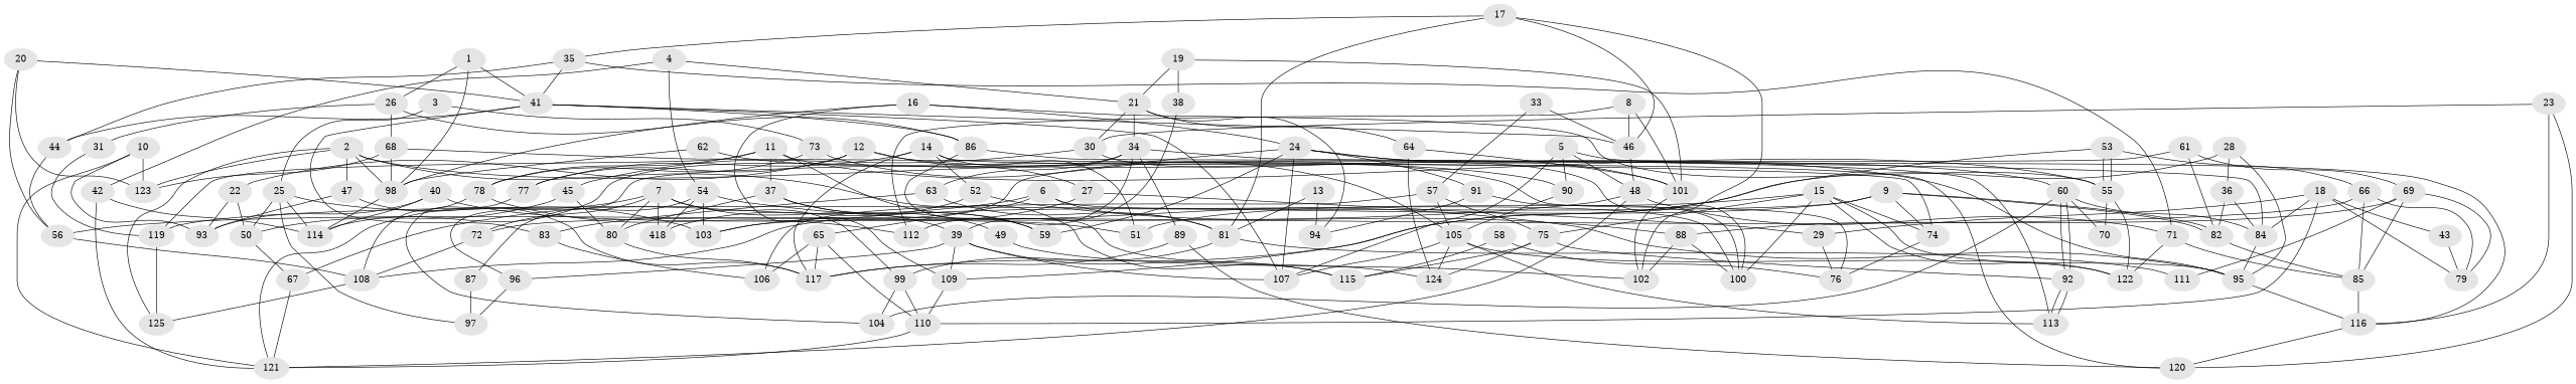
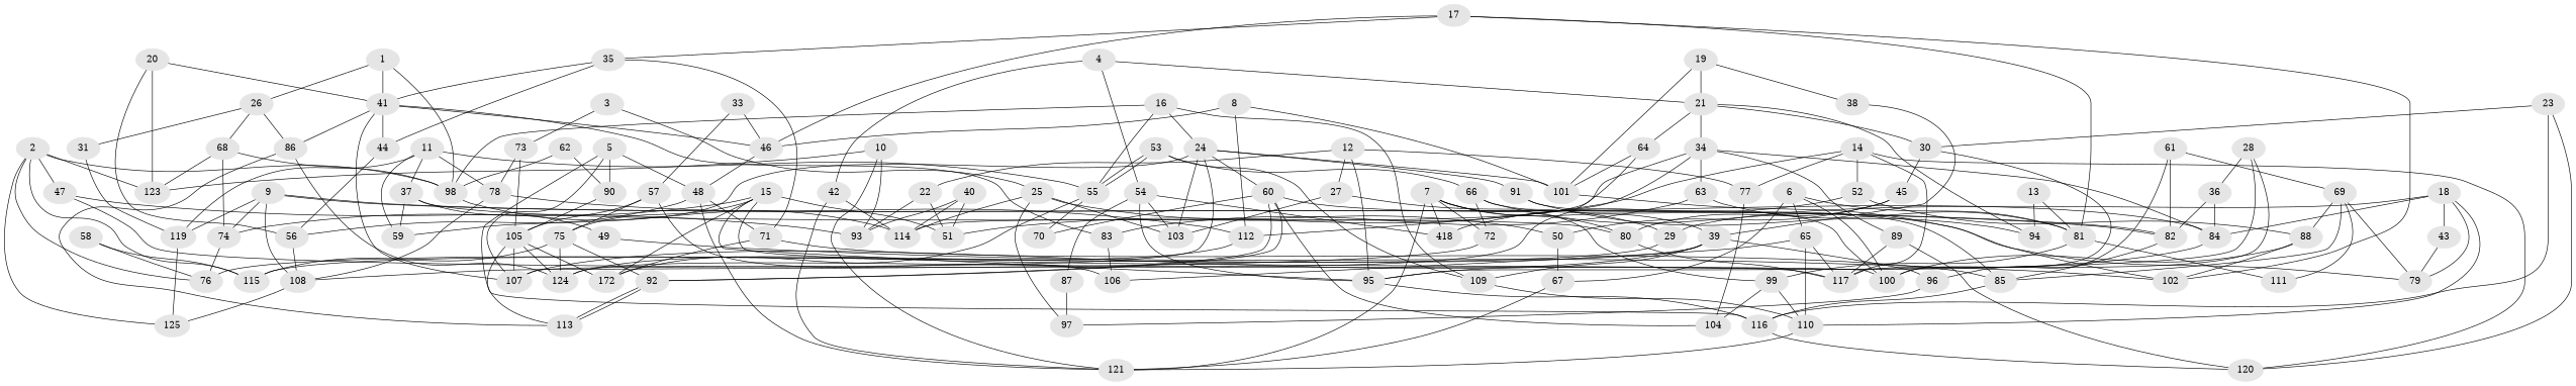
  graph {
    node [color=gray90 style=filled]
    1
    26
    41
    98
    31
    68
    86
    107
    46
    44
    83
    114
    2
    47
    76
    115
    123
    125
    93
    117
    3
    25
    73
    50
    103
    97
    78
    105
    4
    21
    42
    54
    94
    30
    34
    64
    121
    n38 [label=418]
    95
    87
    5
    48
    90
    116
    56
    71
    120
    6
    65
    67
    81
    100
    110
    106
    99
    111
    7
    39
    72
    80
    109
    96
    108
    104
    8
    101
    112
    102
    124
    9
    74
    82
    119
    85
    10
    61
    69
    11
    37
    55
    59
    49
-   122
+   122 [label=172]
    70
    12
    22
    27
    77
    29
    13
    14
    51
    52
    88
    15
    75
    92
    16
    24
    60
    91
    17
    35
    18
    43
    79
    84
    19
    38
    20
    45
    63
    89
    23
    113
    28
    36
    33
    57
    40
    53
    66
    58
    62
    1 -- 26
    1 -- 41
    1 -- 98
    26 -- 31
    26 -- 68
    26 -- 86
    41 -- 86
    41 -- 107
    41 -- 46
    41 -- 44
    41 -- 83
    98 -- 114
    31 -- 119
    68 -- 98
    68 -- 123
    68 -- 74
    86 -- 124
    86 -- 113
    46 -- 48
    44 -- 56
    83 -- 106
    2 -- 98
    2 -- 47
    2 -- 76
    2 -- 115
    2 -- 123
    2 -- 125
    47 -- 93
    47 -- 117
    3 -- 25
    3 -- 73
    25 -- 114
    25 -- 50
    25 -- 103
    25 -- 97
    73 -- 78
    73 -- 105
    50 -- 67
    78 -- 108
    78 -- 112
    105 -- 107
    105 -- 124
    105 -- 122
    105 -- 113
    4 -- 21
    4 -- 42
    4 -- 54
    21 -- 94
    21 -- 30
    21 -- 34
    21 -- 64
    42 -- 114
    42 -- 121
    54 -- 103
    54 -- n38
    54 -- 95
    54 -- 87
    30 -- 100
    30 -- 45
    34 -- 114
    34 -- 112
    34 -- 84
    34 -- 63
    34 -- 89
    64 -- 101
    64 -- 124
    95 -- 116
    87 -- 97
    5 -- 107
    5 -- 48
    5 -- 90
    5 -- 116
    48 -- 121
    48 -- 56
    48 -- 71
    90 -- 105
    116 -- 120
    56 -- 108
    71 -- 85
    71 -- 122
    6 -- 65
    6 -- 67
    6 -- 81
    6 -- 100
    65 -- 117
    65 -- 110
    65 -- 106
    67 -- 121
    81 -- 99
    81 -- 111
    110 -- 121
    99 -- 110
    99 -- 104
    7 -- 121
    7 -- n38
    7 -- 99
    7 -- 39
    7 -- 72
    7 -- 80
    39 -- 107
    39 -- 115
    39 -- 109
    39 -- 96
    72 -- 108
    80 -- 117
    109 -- 110
    96 -- 97
    108 -- 125
    8 -- 46
    8 -- 101
    8 -- 112
    101 -- 102
+   112 -- 124
    9 -- 108
    9 -- 74
    9 -- 82
    9 -- 82
    9 -- 119
    74 -- 76
    82 -- 85
    119 -- 125
    85 -- 116
    10 -- 123
    10 -- 93
    10 -- 121
    61 -- 96
    61 -- 82
    61 -- 69
    69 -- 111
    69 -- 85
    69 -- 88
    69 -- 79
    11 -- 78
    11 -- 119
    11 -- 37
    11 -- 55
    11 -- 59
    37 -- 80
    37 -- 59
    37 -- 49
    55 -- 122
    55 -- 70
    49 -- 102
    12 -- 95
    12 -- 22
    12 -- 27
    12 -- 77
    22 -- 93
-   22 -- 50
+   22 -- 51
    27 -- 103
    27 -- 29
    77 -- 104
    29 -- 76
    13 -- 94
    13 -- 81
    14 -- 117
    14 -- 120
    14 -- 77
    14 -- 51
    14 -- 52
    52 -- n38
    52 -- 88
    88 -- 100
    88 -- 102
    15 -- 95
    15 -- 100
    15 -- 74
    15 -- 122
    15 -- 51
    15 -- 75
    75 -- 115
    75 -- 124
    75 -- 92
    92 -- 113
    92 -- 113
    16 -- 98
    16 -- 109
    16 -- 55
    16 -- 24
    24 -- 107
    24 -- 103
    24 -- 101
    24 -- 59
    24 -- 60
    24 -- 91
    60 -- 104
    60 -- 70
    60 -- 92
    60 -- 92
    60 -- 84
    91 -- 94
    91 -- 100
    17 -- 46
    17 -- 81
    17 -- 102
    17 -- 35
    35 -- 41
    35 -- 44
    35 -- 71
    18 -- 110
    18 -- 29
    18 -- 43
    18 -- 79
    18 -- 84
    43 -- 79
    84 -- 95
    19 -- 21
    19 -- 101
    19 -- 38
    38 -- 39
    20 -- 41
    20 -- 123
    20 -- 56
    45 -- 50
    45 -- 80
    63 -- 83
    63 -- 81
    89 -- 117
    89 -- 120
    23 -- 30
    23 -- 116
    23 -- 120
    28 -- 117
    28 -- 95
    28 -- 36
    36 -- 82
    36 -- 84
    33 -- 46
    33 -- 57
    57 -- 105
    57 -- 106
    57 -- 75
    40 -- 114
    40 -- 93
    40 -- 51
    53 -- 109
    53 -- 55
    53 -- 55
    53 -- 66
    66 -- 72
    66 -- 85
    66 -- 79
    58 -- 76
    58 -- 115
    62 -- 98
    62 -- 90
  }
